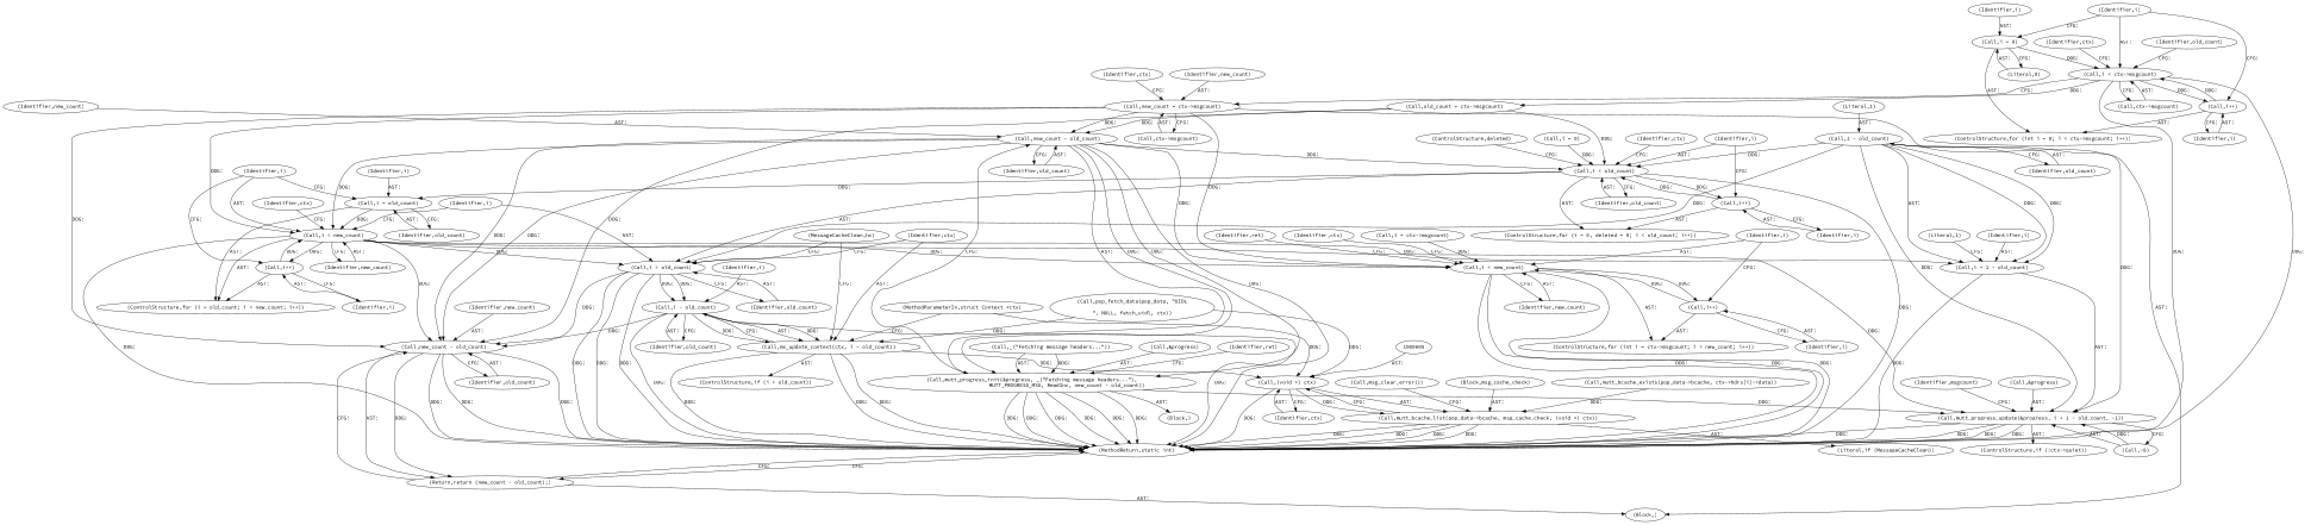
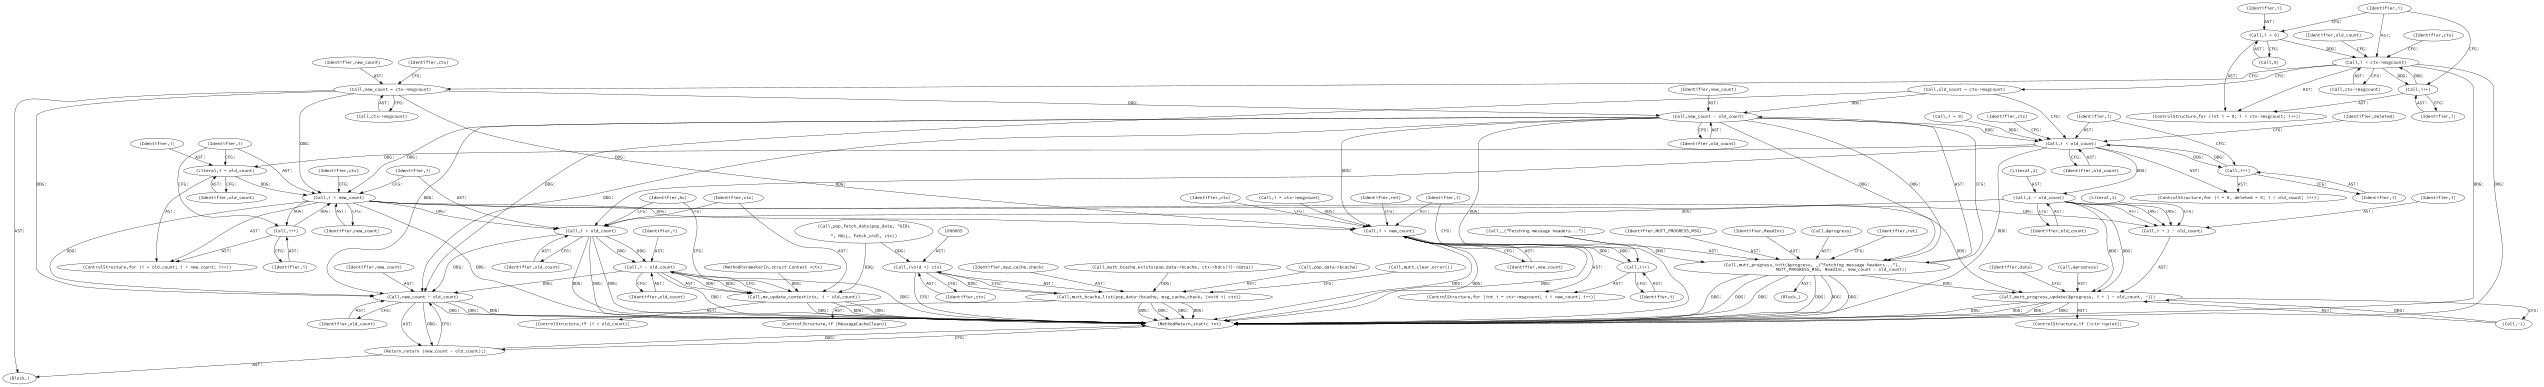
  digraph {
    fontname="Source Code Pro"
    node [fontname="Source Code Pro"]
    edge [fontname="Source Code Pro"]
    n1 [label="(Call,new_count = ctx->msgcount)"]
    n2 [label="(Call,new_count - old_count)"]
    n3 [label="(Call,i < new_count)"]
    n4 [label="(Call,new_count - old_count)"]
    n5 [label="(Call,i < new_count)"]
    n6 [label="(Call,ctx->msgcount)"]
    n7 [label="(Block,)"]
    n8 [label="(MethodReturn,static int)"]
    n9 [label="(Call,mutt_progress_init(&progress, _(\"Fetching message headers...\"),\n                       MUTT_PROGRESS_MSG, ReadInc, new_count - old_count))"]
    n10 [label="(Call,i < old_count)"]
    n11 [label="(Identifier,old_count)"]
    n12 [label="(Call,mutt_progress_update(&progress, i + 1 - old_count, -1))"]
    n13 [label="(Call,i > old_count)"]
    n14 [label="(ControlStructure,for (i = old_count; i < new_count; i++))"]
    n15 [label="(Call,i++)"]
    n16 [label="(Call,i + 1 - old_count)"]
    n17 [label="(Identifier,new_count)"]
    n18 [label="(Return,return (new_count - old_count);)"]
    n19 [label="(Identifier,old_count)"]
    n20 [label="(Call,i++)"]
    n21 [label="(ControlStructure,for (int i = ctx->msgcount; i < new_count; i++))"]
    n22 [label="(Identifier,new_count)"]
    n23 [label="(Call,i < ctx->msgcount)"]
    n24 [label="(Call,i++)"]
    n25 [label="(Call,ctx->msgcount)"]
    n26 [label="(Call,old_count = ctx->msgcount)"]
    n27 [label="(ControlStructure,for (int i = 0; i < ctx->msgcount; i++))"]
    n28 [label="(Identifier,i)"]
    n29 [label="(Call,i = 0)"]
-   n30 [label="(Literal,0)"]
+   n30 [label="(Call,0)"]
    n31 [label="(Block,)"]
    n32 [label="(Call,i++)"]
-   n33 [label="(Call,i = old_count)"]
+   n33 [label="(Literal,i = old_count)"]
    n34 [label="(Call,1 - old_count)"]
    n35 [label="(ControlStructure,for (i = 0, deleted = 0; i < old_count; i++))"]
    n36 [label="(Identifier,old_count)"]
    n37 [label="(ControlStructure,if (!ctx->quiet))"]
-   n38 [label="(Call,-8)"]
+   n38 [label="(Call,-1)"]
    n39 [label="(Identifier,i)"]
    n40 [label="(Identifier,old_count)"]
    n41 [label="(Call,i - old_count)"]
    n42 [label="(Identifier,old_count)"]
    n43 [label="(Identifier,old_count)"]
    n44 [label="(Identifier,i)"]
    n45 [label="(Call,mx_update_context(ctx, i - old_count))"]
    n46 [label="(Identifier,old_count)"]
    n47 [label="(ControlStructure,if (i > old_count))"]
    n48 [label="(Call,(void *) ctx)"]
    n49 [label="(Call,mutt_bcache_list(pop_data->bcache, msg_cache_check, (void *) ctx))"]
    n50 [label="(Identifier,ctx)"]
-   n51 [label="(Literal,if (MessageCacheClean))"]
+   n51 [label="(ControlStructure,if (MessageCacheClean))"]
    n52 [label="(Identifier,i)"]
    n53 [label="(Identifier,i)"]
    n54 [label="(Identifier,new_count)"]
    n55 [label="(Call,i = 0)"]
-   n56 [label="(Identifier,msgcount)"]
+   n56 [label="(Identifier,data)"]
    n57 [label="(Literal,1)"]
    n58 [label="(Identifier,old_count)"]
+   n59 [label="(Identifier,MUTT_PROGRESS_MSG)"]
    n60 [label="(Identifier,i)"]
-   n61 [label="(MessageCacheClean,hc)"]
+   n61 [label="(Identifier,hc)"]
    n62 [label="(Identifier,i)"]
    n63 [label="(Identifier,i)"]
    n64 [label="(Identifier,i)"]
    n65 [label="(Identifier,ctx)"]
+   n66 [label="(Identifier,ReadInc)"]
    n67 [label="(Identifier,i)"]
    n68 [label="(Identifier,i)"]
    n69 [label="(Identifier,ctx)"]
    n70 [label="(Call,mutt_bcache_exists(pop_data->bcache, ctx->hdrs[i]->data))"]
    n71 [label="(Identifier,ctx)"]
    n72 [label="(Call,&progress)"]
    n73 [label="(Literal,1)"]
    n74 [label="(Identifier,ret)"]
    n75 [label="(Identifier,ret)"]
    n76 [label="(Identifier,new_count)"]
    n77 [label="(MethodParameterIn,struct Context *ctx)"]
    n78 [label="(Identifier,i)"]
    n79 [label="(Identifier,ctx)"]
    n80 [label="(Identifier,i)"]
    n81 [label="(Identifier,ctx)"]
    n82 [label="(Call,i = ctx->msgcount)"]
+   n83 [label="(Call,pop_data->bcache)"]
    n84 [label="(Call,pop_fetch_data(pop_data, \"UIDL\r\n\", NULL, fetch_uidl, ctx))"]
    n85 [label="(Call,&progress)"]
    n86 [label="(Identifier,new_count)"]
    n87 [label="(Call,_(\"Fetching message headers...\"))"]
    n88 [label="(Identifier,ctx)"]
-   n89 [label="(ControlStructure,deleted)"]
-   n90 [label="(Call,msg_clear_error())"]
-   n91 [label="(Block,msg_cache_check)"]
+   n89 [label="(Identifier,deleted)"]
+   n90 [label="(Call,mutt_clear_error())"]
+   n91 [label="(Identifier,msg_cache_check)"]
    1000605
    n1 -> n2 [label="DDG: "]
    n1 -> n3 [label="DDG: "]
    n1 -> n4 [label="DDG: "]
    n1 -> n5 [label="DDG: "]
    n1 -> n6 [label="CFG: "]
    n1 -> n7 [label="AST: "]
    n2 -> n3 [label="DDG: "]
    n2 -> n4 [label="DDG: "]
    n2 -> n4 [label="DDG: "]
    n2 -> n5 [label="DDG: "]
    n2 -> n8 [label="DDG: "]
    n2 -> n9 [label="AST: "]
    n2 -> n9 [label="DDG: "]
    n2 -> n9 [label="DDG: "]
    n2 -> n10 [label="DDG: "]
    n2 -> n11 [label="CFG: "]
    n3 -> n4 [label="DDG: "]
    n3 -> n5 [label="DDG: "]
    n3 -> n8 [label="DDG: "]
    n3 -> n12 [label="DDG: "]
    n3 -> n13 [label="DDG: "]
    n3 -> n14 [label="AST: "]
    n3 -> n15 [label="DDG: "]
    n3 -> n16 [label="DDG: "]
    n3 -> n17 [label="CFG: "]
    n4 -> n8 [label="DDG: "]
    n4 -> n8 [label="DDG: "]
    n4 -> n8 [label="DDG: "]
    n4 -> n18 [label="AST: "]
    n4 -> n18 [label="DDG: "]
    n4 -> n19 [label="CFG: "]
    n5 -> n8 [label="DDG: "]
    n5 -> n8 [label="DDG: "]
    n5 -> n8 [label="DDG: "]
    n5 -> n20 [label="DDG: "]
    n5 -> n21 [label="AST: "]
    n5 -> n22 [label="CFG: "]
    n6 -> n1 [label="AST: "]
    n8 -> n18 [label="CFG: "]
    n9 -> n2 [label="CFG: "]
    n9 -> n8 [label="DDG: "]
    n9 -> n8 [label="DDG: "]
    n9 -> n8 [label="DDG: "]
    n9 -> n8 [label="DDG: "]
    n9 -> n8 [label="DDG: "]
    n9 -> n8 [label="DDG: "]
    n9 -> n12 [label="DDG: "]
    n9 -> n31 [label="AST: "]
    n10 -> n8 [label="DDG: "]
-   n10 -> n13 [label="AST: "]
+   n10 -> n13 [label="DDG: "]
    n10 -> n32 [label="DDG: "]
    n10 -> n33 [label="DDG: "]
-   n34 -> n10 [label="DDG: "]
+   n10 -> n34 [label="DDG: "]
    n10 -> n35 [label="AST: "]
    n10 -> n36 [label="CFG: "]
    n11 -> n2 [label="AST: "]
    n12 -> n8 [label="DDG: "]
    n12 -> n8 [label="DDG: "]
    n12 -> n8 [label="DDG: "]
    n12 -> n8 [label="DDG: "]
    n12 -> n37 [label="AST: "]
    n12 -> n38 [label="CFG: "]
    n13 -> n4 [label="DDG: "]
    n13 -> n8 [label="DDG: "]
    n13 -> n8 [label="DDG: "]
    n13 -> n8 [label="DDG: "]
    n13 -> n41 [label="DDG: "]
    n13 -> n41 [label="DDG: "]
    n13 -> n42 [label="CFG: "]
    n15 -> n3 [label="DDG: "]
    n15 -> n14 [label="AST: "]
    n15 -> n44 [label="CFG: "]
-   n16 -> n8 [label="DDG: "]
    n16 -> n12 [label="AST: "]
    n17 -> n3 [label="AST: "]
    n18 -> n4 [label="CFG: "]
    n18 -> n7 [label="AST: "]
-   n18 -> n8 [label="CFG: "]
+   n18 -> n8 [label="DDG: "]
    n19 -> n4 [label="AST: "]
    n20 -> n5 [label="DDG: "]
    n20 -> n21 [label="AST: "]
    n20 -> n52 [label="CFG: "]
    n22 -> n5 [label="AST: "]
    n23 -> n1 [label="CFG: "]
    n23 -> n8 [label="DDG: "]
    n23 -> n8 [label="DDG: "]
    n23 -> n24 [label="DDG: "]
    n23 -> n25 [label="CFG: "]
-   n23 -> n26 [label="DDG: "]
+   n23 -> n26 [label="CFG: "]
+   n23 -> n27 [label="AST: "]
    n24 -> n23 [label="DDG: "]
    n24 -> n27 [label="AST: "]
    n24 -> n28 [label="CFG: "]
    n25 -> n23 [label="AST: "]
    n26 -> n2 [label="DDG: "]
    n26 -> n4 [label="DDG: "]
-   n26 -> n10 [label="DDG: "]
+   n26 -> n10 [label="CFG: "]
    n28 -> n24 [label="AST: "]
    n29 -> n23 [label="DDG: "]
    n29 -> n27 [label="AST: "]
    n29 -> n30 [label="CFG: "]
    n30 -> n29 [label="AST: "]
    n32 -> n10 [label="DDG: "]
    n32 -> n35 [label="AST: "]
    n32 -> n39 [label="CFG: "]
    n33 -> n3 [label="DDG: "]
    n33 -> n14 [label="AST: "]
    n33 -> n40 [label="CFG: "]
    n34 -> n12 [label="DDG: "]
    n34 -> n12 [label="DDG: "]
    n34 -> n13 [label="DDG: "]
    n34 -> n16 [label="AST: "]
    n34 -> n16 [label="DDG: "]
    n34 -> n16 [label="DDG: "]
    n34 -> n43 [label="CFG: "]
    n36 -> n10 [label="AST: "]
    n38 -> n12 [label="AST: "]
    n38 -> n12 [label="DDG: "]
    n39 -> n32 [label="AST: "]
    n40 -> n33 [label="AST: "]
    n41 -> n4 [label="DDG: "]
    n41 -> n8 [label="DDG: "]
    n41 -> n8 [label="DDG: "]
    n41 -> n45 [label="AST: "]
    n41 -> n45 [label="DDG: "]
    n41 -> n45 [label="DDG: "]
    n41 -> n46 [label="CFG: "]
    n42 -> n13 [label="AST: "]
    n43 -> n34 [label="AST: "]
    n44 -> n15 [label="AST: "]
    n45 -> n8 [label="DDG: "]
    n45 -> n8 [label="DDG: "]
    n45 -> n8 [label="DDG: "]
    n45 -> n41 [label="CFG: "]
    n45 -> n47 [label="AST: "]
-   n45 -> n48 [label="DDG: "]
    n46 -> n41 [label="AST: "]
-   n48 -> n8 [label="DDG: "]
+   n48 -> n8 [label="CFG: "]
    n48 -> n49 [label="AST: "]
    n48 -> n49 [label="DDG: "]
    n48 -> n50 [label="CFG: "]
    n49 -> n8 [label="DDG: "]
    n49 -> n8 [label="DDG: "]
    n49 -> n8 [label="DDG: "]
    n49 -> n8 [label="DDG: "]
    n49 -> n48 [label="CFG: "]
    n49 -> n51 [label="AST: "]
    n50 -> n48 [label="AST: "]
    n52 -> n20 [label="AST: "]
    n53 -> n3 [label="AST: "]
    n53 -> n15 [label="CFG: "]
    n53 -> n33 [label="CFG: "]
    n54 -> n2 [label="AST: "]
    n55 -> n10 [label="DDG: "]
    n56 -> n12 [label="CFG: "]
    n57 -> n16 [label="CFG: "]
    n58 -> n23 [label="CFG: "]
+   n59 -> n9 [label="AST: "]
    n60 -> n33 [label="AST: "]
    n61 -> n13 [label="CFG: "]
    n61 -> n45 [label="CFG: "]
    n62 -> n23 [label="AST: "]
    n62 -> n24 [label="CFG: "]
    n62 -> n29 [label="CFG: "]
    n63 -> n16 [label="AST: "]
    n64 -> n29 [label="AST: "]
    n65 -> n23 [label="CFG: "]
+   n66 -> n9 [label="AST: "]
    n67 -> n41 [label="AST: "]
    n68 -> n3 [label="CFG: "]
    n68 -> n13 [label="AST: "]
    n69 -> n3 [label="CFG: "]
    n70 -> n49 [label="DDG: "]
    n71 -> n13 [label="CFG: "]
    n71 -> n45 [label="AST: "]
    n72 -> n9 [label="AST: "]
    n73 -> n34 [label="AST: "]
    n74 -> n5 [label="CFG: "]
    n75 -> n9 [label="CFG: "]
    n76 -> n4 [label="AST: "]
-   n77 -> n45 [label="CFG: "]
-   n77 -> n48 [label="DDG: "]
+   n77 -> n45 [label="DDG: "]
    n78 -> n5 [label="AST: "]
    n78 -> n20 [label="CFG: "]
    n79 -> n5 [label="CFG: "]
    n80 -> n10 [label="AST: "]
    n80 -> n32 [label="CFG: "]
    n81 -> n1 [label="CFG: "]
    n82 -> n5 [label="DDG: "]
+   n83 -> n49 [label="AST: "]
    n84 -> n45 [label="DDG: "]
    n84 -> n48 [label="DDG: "]
    n85 -> n12 [label="AST: "]
    n86 -> n1 [label="AST: "]
    n87 -> n9 [label="AST: "]
    n87 -> n9 [label="DDG: "]
    n88 -> n10 [label="CFG: "]
    n89 -> n10 [label="CFG: "]
    n90 -> n49 [label="CFG: "]
    n91 -> n49 [label="AST: "]
    1000605 -> n48 [label="AST: "]
  }
